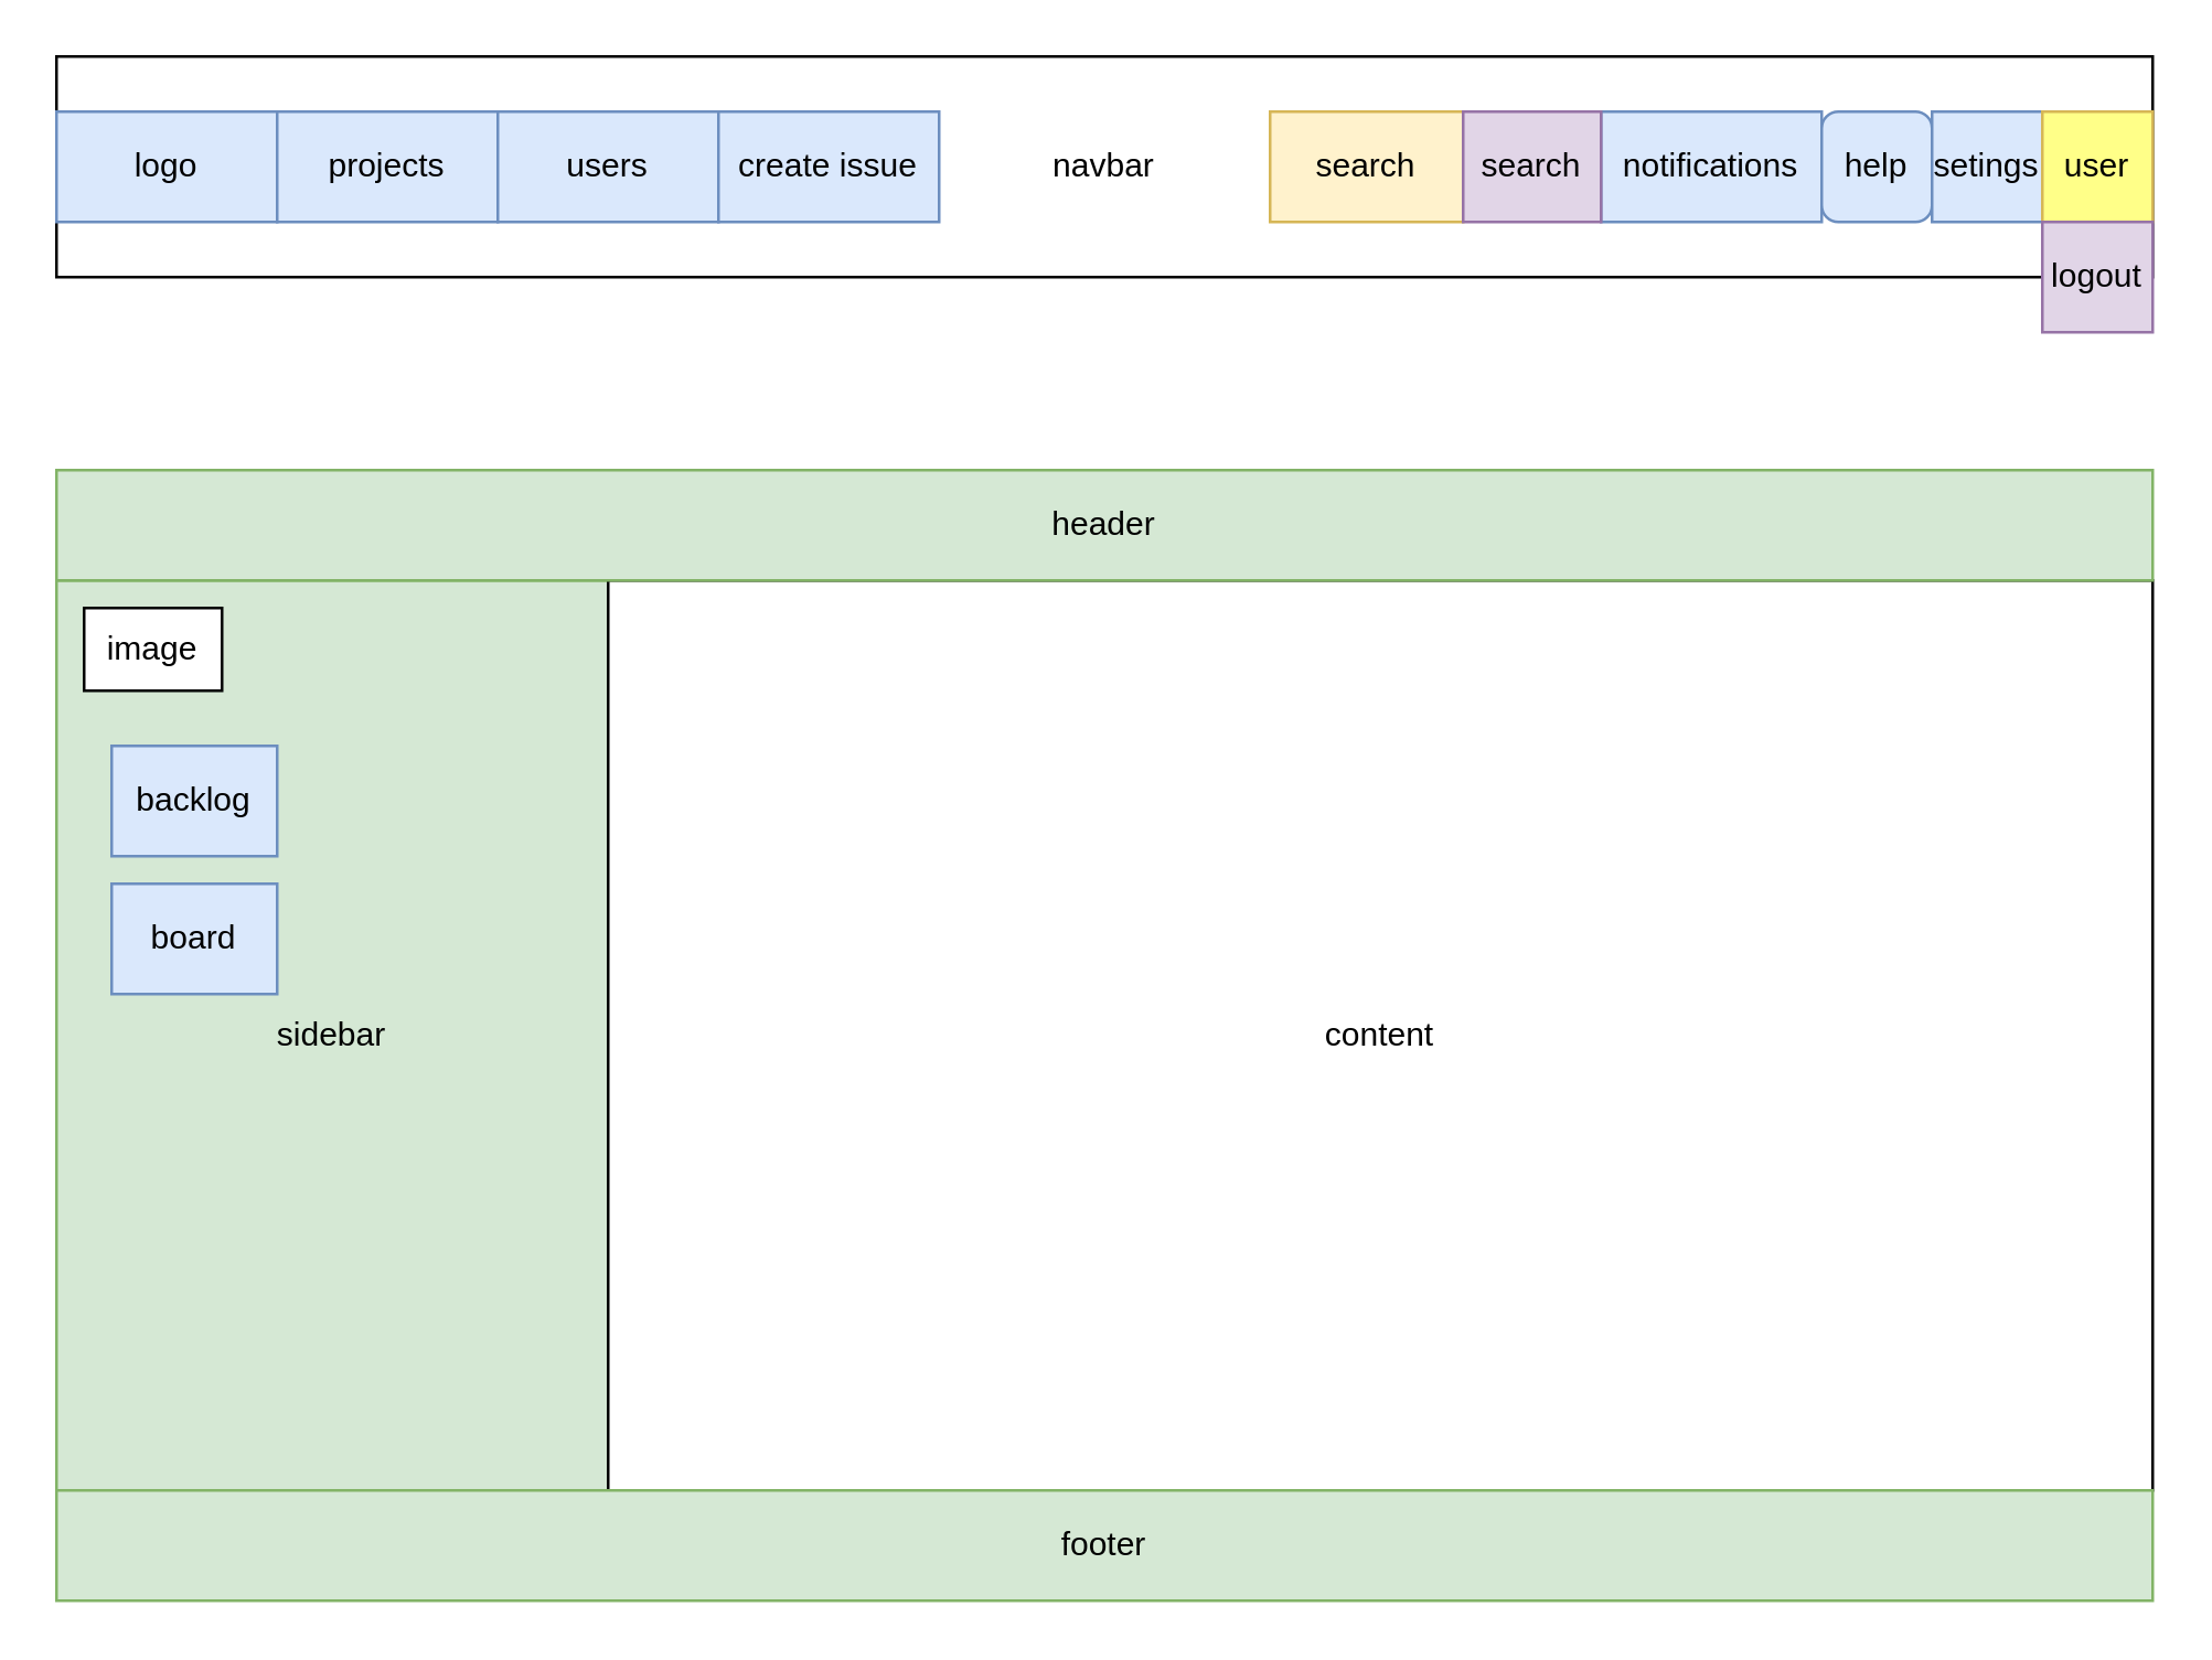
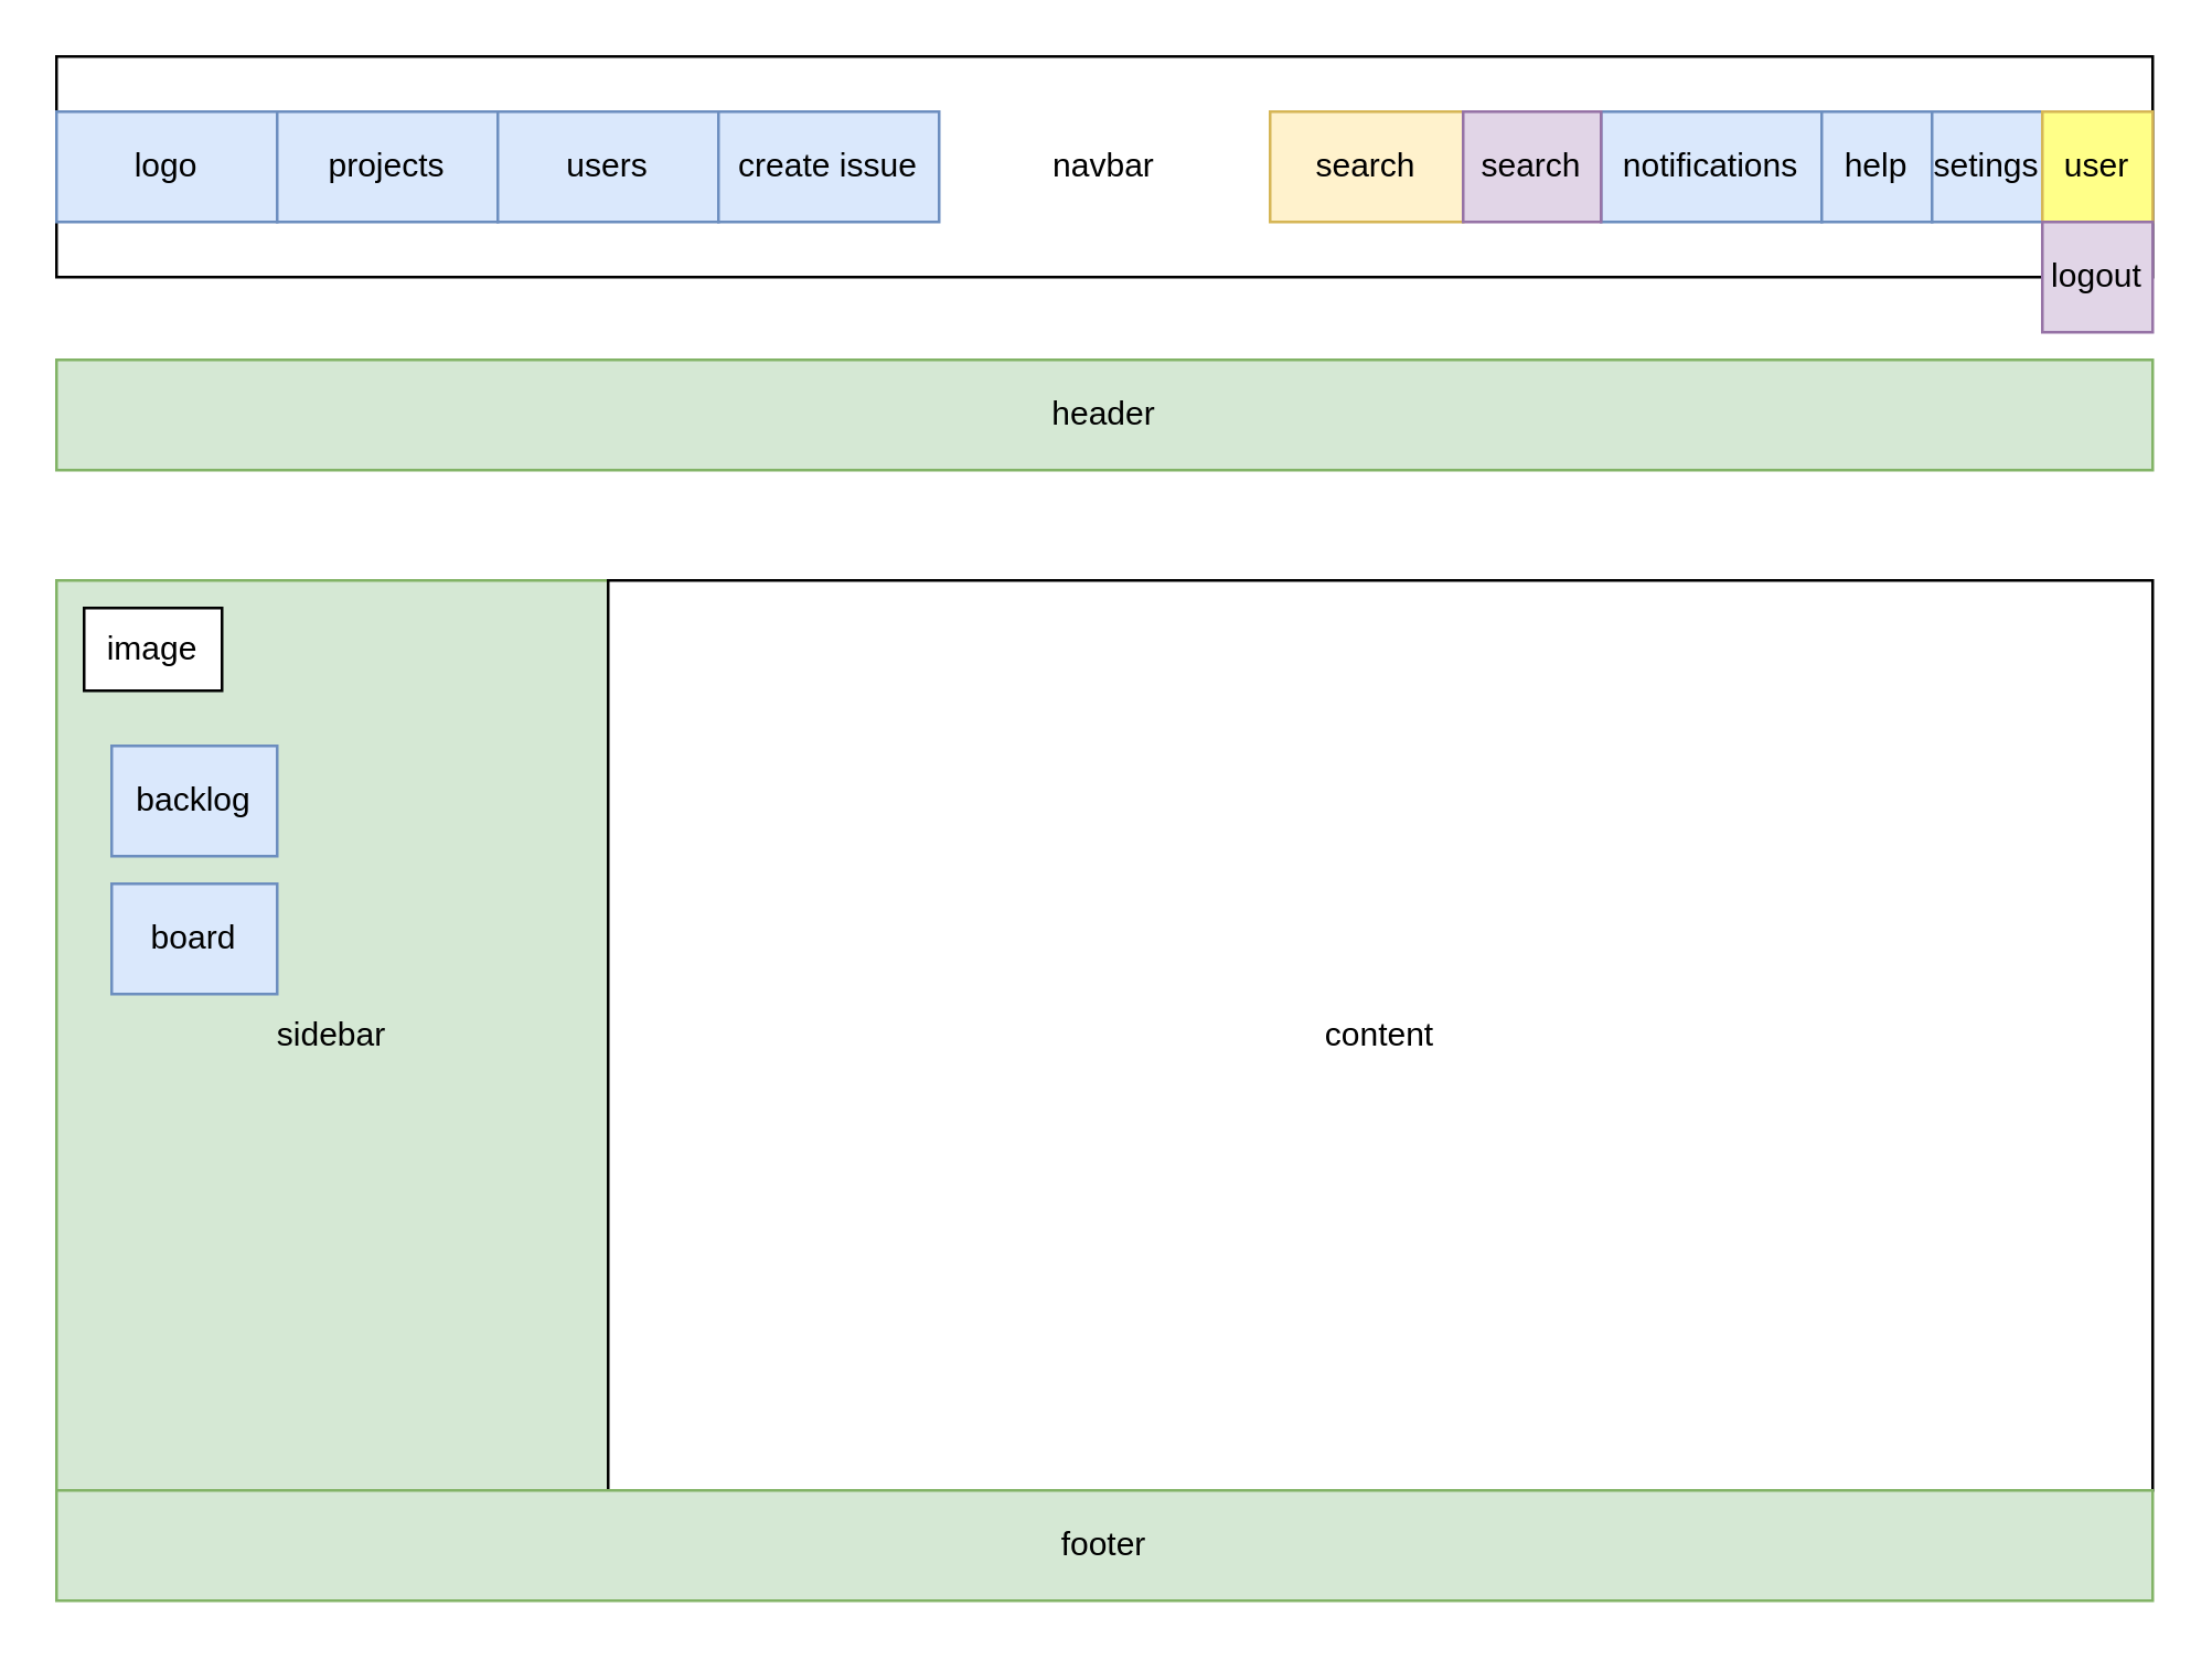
  <mxCell id="0" />
  <mxCell id="1" parent="0" />
  <mxCell id="2" value="navbar" style="rounded=0;whiteSpace=wrap;html=1;" vertex="1" parent="1"><mxGeometry x="20" y="20" width="760" height="80" as="geometry" /></mxCell>
  <mxCell id="3" value="search" style="rounded=0;whiteSpace=wrap;html=1;fillColor=#fff2cc;strokeColor=#d6b656;" vertex="1" parent="1"><mxGeometry x="460" y="40" width="70" height="40" as="geometry" /></mxCell>
  <mxCell id="4" value="notifications" style="rounded=0;whiteSpace=wrap;html=1;fillColor=#dae8fc;strokeColor=#6c8ebf;" vertex="1" parent="1"><mxGeometry x="580" y="40" width="80" height="40" as="geometry" /></mxCell>
- <mxCell id="5" value="help" style="whiteSpace=wrap;html=1;fillColor=#dae8fc;strokeColor=#6c8ebf;rounded=1;" vertex="1" parent="1"><mxGeometry x="660" y="40" width="40" height="40" as="geometry" /></mxCell>
+ <mxCell id="5" value="help" style="rounded=0;whiteSpace=wrap;html=1;fillColor=#dae8fc;strokeColor=#6c8ebf;" vertex="1" parent="1"><mxGeometry x="660" y="40" width="40" height="40" as="geometry" /></mxCell>
  <mxCell id="6" value="setings" style="rounded=0;whiteSpace=wrap;html=1;fillColor=#dae8fc;strokeColor=#6c8ebf;" vertex="1" parent="1"><mxGeometry x="700" y="40" width="40" height="40" as="geometry" /></mxCell>
  <mxCell id="7" value="user" style="rounded=0;whiteSpace=wrap;html=1;fillColor=#ffff88;strokeColor=#d6b656;" vertex="1" parent="1"><mxGeometry x="740" y="40" width="40" height="40" as="geometry" /></mxCell>
  <mxCell id="8" value="logout" style="rounded=0;whiteSpace=wrap;html=1;fillColor=#e1d5e7;strokeColor=#9673a6;" vertex="1" parent="1"><mxGeometry x="740" y="80" width="40" height="40" as="geometry" /></mxCell>
  <mxCell id="9" value="logo" style="rounded=0;whiteSpace=wrap;html=1;fillColor=#dae8fc;strokeColor=#6c8ebf;" vertex="1" parent="1"><mxGeometry x="20" y="40" width="80" height="40" as="geometry" /></mxCell>
  <mxCell id="10" value="projects" style="rounded=0;whiteSpace=wrap;html=1;fillColor=#dae8fc;strokeColor=#6c8ebf;" vertex="1" parent="1"><mxGeometry x="100" y="40" width="80" height="40" as="geometry" /></mxCell>
  <mxCell id="11" value="users" style="rounded=0;whiteSpace=wrap;html=1;fillColor=#dae8fc;strokeColor=#6c8ebf;" vertex="1" parent="1"><mxGeometry x="180" y="40" width="80" height="40" as="geometry" /></mxCell>
  <mxCell id="12" value="sidebar" style="rounded=0;whiteSpace=wrap;html=1;fillColor=#d5e8d4;strokeColor=#82b366;" vertex="1" parent="1"><mxGeometry x="20" y="210" width="200" height="330" as="geometry" /></mxCell>
  <mxCell id="13" value="content" style="rounded=0;whiteSpace=wrap;html=1;" vertex="1" parent="1"><mxGeometry x="220" y="210" width="560" height="330" as="geometry" /></mxCell>
  <mxCell id="14" value="create issue" style="rounded=0;whiteSpace=wrap;html=1;fillColor=#dae8fc;strokeColor=#6c8ebf;" vertex="1" parent="1"><mxGeometry x="260" y="40" width="80" height="40" as="geometry" /></mxCell>
  <mxCell id="15" value="board" style="rounded=0;whiteSpace=wrap;html=1;fillColor=#dae8fc;strokeColor=#6c8ebf;" vertex="1" parent="1"><mxGeometry x="40" y="320" width="60" height="40" as="geometry" /></mxCell>
  <mxCell id="16" value="backlog" style="rounded=0;whiteSpace=wrap;html=1;fillColor=#dae8fc;strokeColor=#6c8ebf;" vertex="1" parent="1"><mxGeometry x="40" y="270" width="60" height="40" as="geometry" /></mxCell>
  <mxCell id="17" value="image" style="rounded=0;whiteSpace=wrap;html=1;" vertex="1" parent="1"><mxGeometry x="30" y="220" width="50" height="30" as="geometry" /></mxCell>
  <mxCell id="18" value="search" style="rounded=0;whiteSpace=wrap;html=1;fillColor=#e1d5e7;strokeColor=#9673a6;" vertex="1" parent="1"><mxGeometry x="530" y="40" width="50" height="40" as="geometry" /></mxCell>
- <mxCell id="19" value="header" style="rounded=0;whiteSpace=wrap;html=1;fillColor=#d5e8d4;strokeColor=#82b366;" vertex="1" parent="1"><mxGeometry x="20" y="170" width="760" height="40" as="geometry" /></mxCell>
+ <mxCell id="19" value="header" style="rounded=0;whiteSpace=wrap;html=1;fillColor=#d5e8d4;strokeColor=#82b366;" vertex="1" parent="1"><mxGeometry x="20" y="130" width="760" height="40" as="geometry" /></mxCell>
  <mxCell id="20" value="footer" style="rounded=0;whiteSpace=wrap;html=1;fillColor=#d5e8d4;strokeColor=#82b366;" vertex="1" parent="1"><mxGeometry x="20" y="540" width="760" height="40" as="geometry" /></mxCell>
